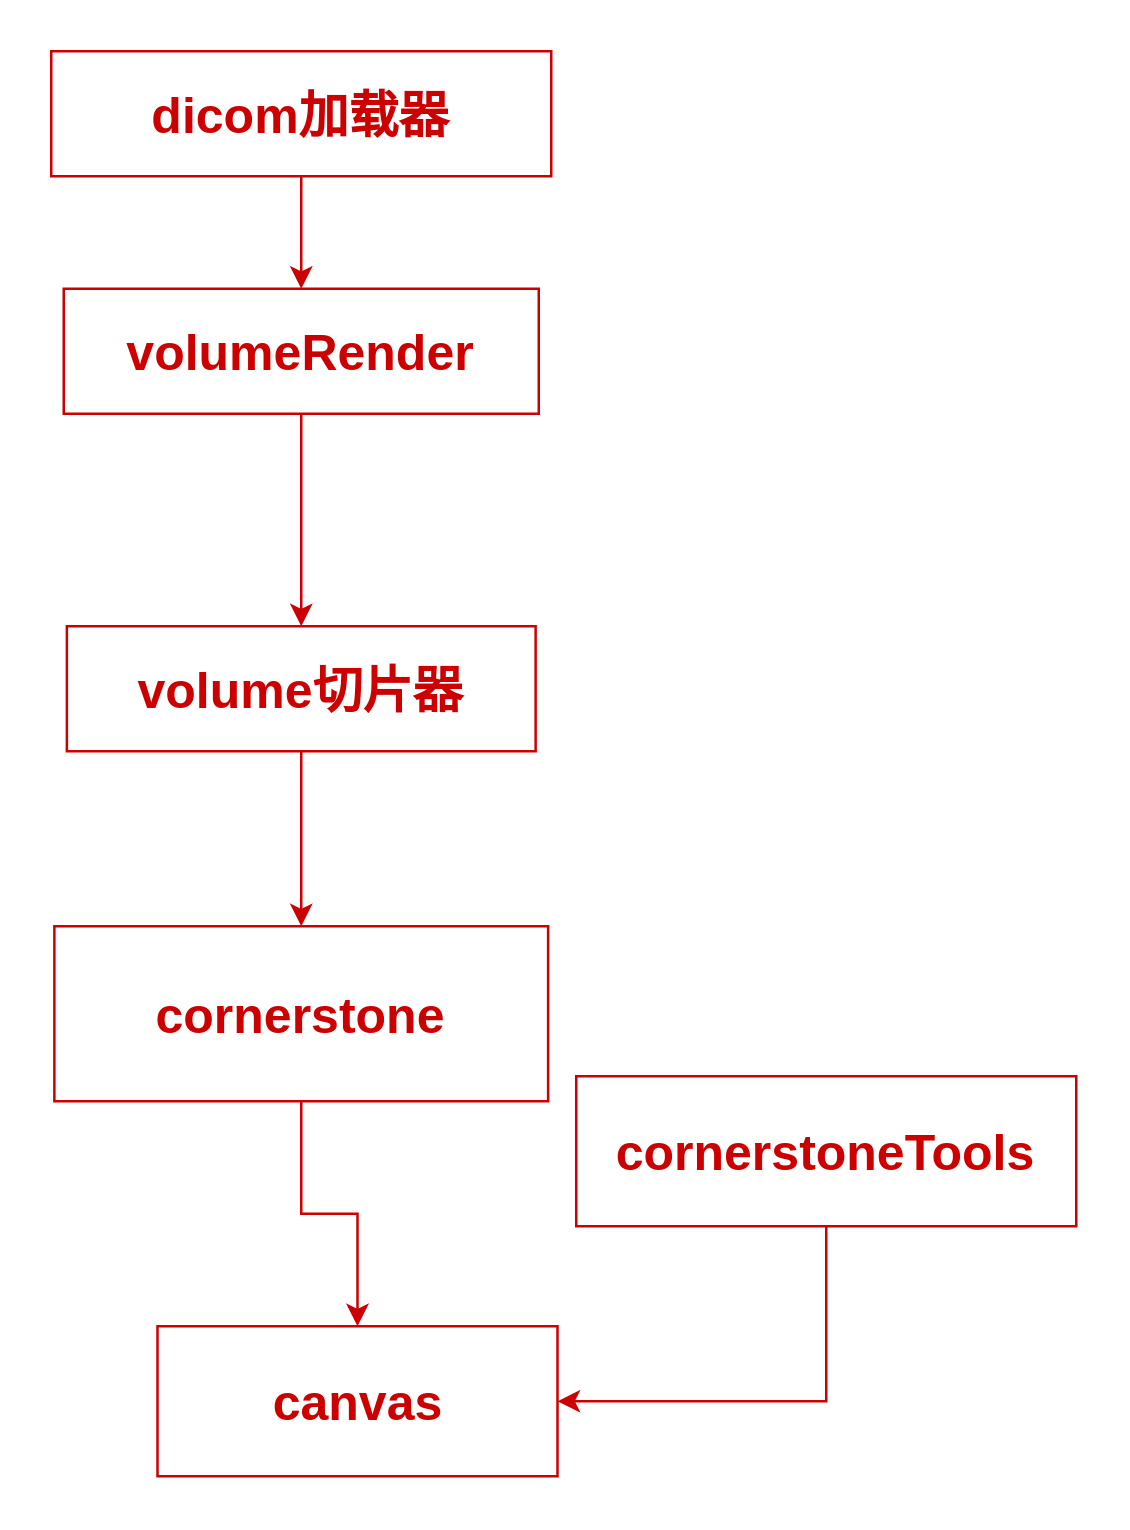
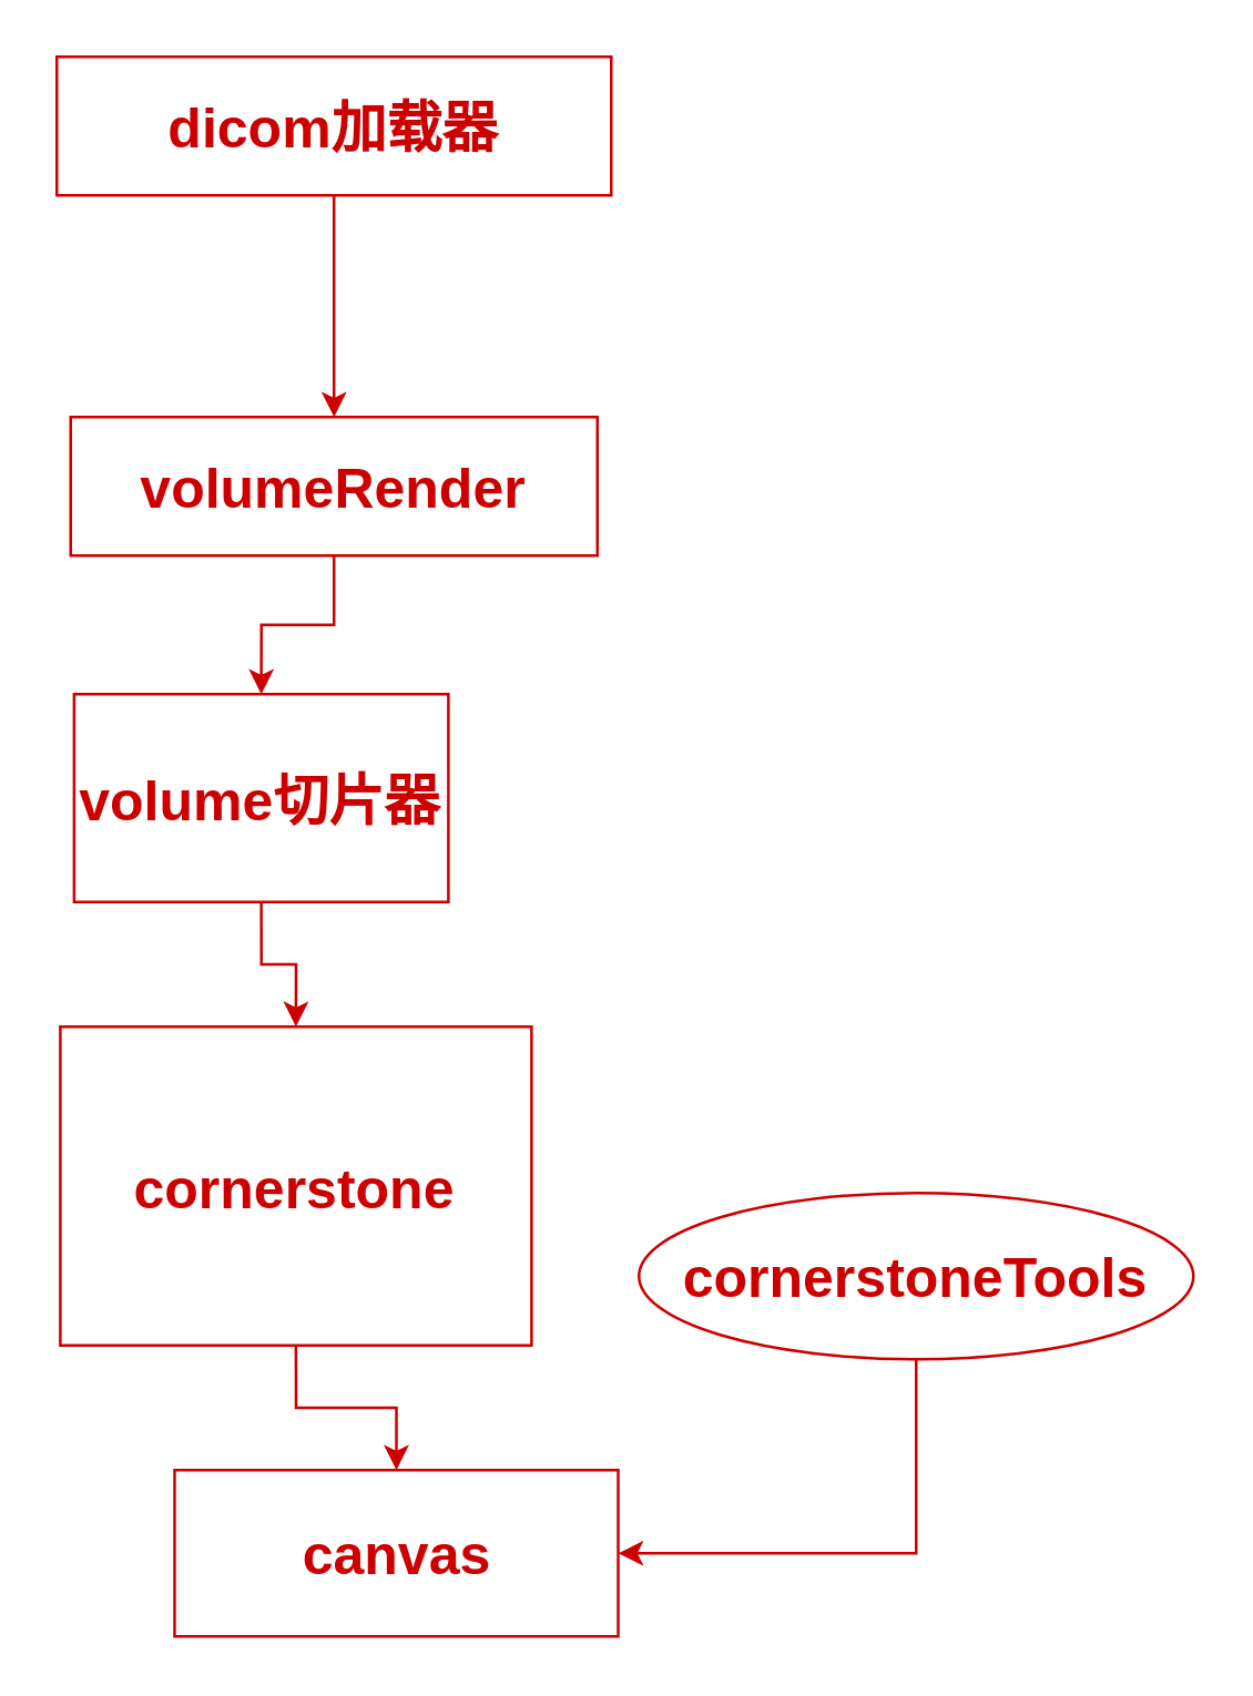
  <mxCell id="0" />
  <mxCell id="1" parent="0" />
  <mxCell id="2" style="edgeStyle=orthogonalEdgeStyle;rounded=0;orthogonalLoop=1;jettySize=auto;html=1;exitX=0.5;exitY=1;exitDx=0;exitDy=0;entryX=0.5;entryY=0;entryDx=0;entryDy=0;strokeWidth=1;fontStyle=1;fontColor=#CC0000;strokeColor=light-dark(#CC0000,#CC0000);" parent="1" source="3" target="5" edge="1"><mxGeometry x="330" y="-80" as="geometry" /></mxCell>
  <mxCell id="3" value="&lt;font style=&quot;font-size: 20px;&quot;&gt;dicom加载器&lt;/font&gt;" style="rounded=0;whiteSpace=wrap;html=1;strokeWidth=1;fontStyle=1;fontColor=#CC0000;strokeColor=light-dark(#CC0000,#CC0000);" parent="1" vertex="1"><mxGeometry x="20" y="20" width="200" height="50" as="geometry" /></mxCell>
  <mxCell id="4" style="edgeStyle=orthogonalEdgeStyle;rounded=0;orthogonalLoop=1;jettySize=auto;html=1;exitX=0.5;exitY=1;exitDx=0;exitDy=0;entryX=0.5;entryY=0;entryDx=0;entryDy=0;strokeWidth=1;fontStyle=1;fontColor=#CC0000;strokeColor=light-dark(#CC0000,#CC0000);" parent="1" source="5" target="7" edge="1"><mxGeometry x="330" y="230" as="geometry" /></mxCell>
- <mxCell id="5" value="&lt;font style=&quot;font-size: 20px;&quot;&gt;volumeRender&lt;/font&gt;" style="rounded=0;whiteSpace=wrap;html=1;strokeWidth=1;fontStyle=1;fontColor=#CC0000;strokeColor=light-dark(#CC0000,#CC0000);" parent="1" vertex="1"><mxGeometry x="25" y="115" width="190" height="50" as="geometry" /></mxCell>
+ <mxCell id="5" value="&lt;font style=&quot;font-size: 20px;&quot;&gt;volumeRender&lt;/font&gt;" style="rounded=0;whiteSpace=wrap;html=1;strokeWidth=1;fontStyle=1;fontColor=#CC0000;strokeColor=light-dark(#CC0000,#CC0000);" parent="1" vertex="1"><mxGeometry x="25" y="150" width="190" height="50" as="geometry" /></mxCell>
  <mxCell id="6" style="edgeStyle=orthogonalEdgeStyle;rounded=0;orthogonalLoop=1;jettySize=auto;html=1;exitX=0.5;exitY=1;exitDx=0;exitDy=0;entryX=0.5;entryY=0;entryDx=0;entryDy=0;strokeWidth=1;fontStyle=1;fontColor=#CC0000;strokeColor=light-dark(#CC0000,#CC0000);" parent="1" source="7" target="9" edge="1"><mxGeometry x="330" y="550" as="geometry" /></mxCell>
- <mxCell id="7" value="&lt;font style=&quot;font-size: 20px;&quot;&gt;volume切片器&lt;/font&gt;" style="rounded=0;whiteSpace=wrap;html=1;strokeWidth=1;fontStyle=1;fontColor=#CC0000;strokeColor=light-dark(#CC0000,#CC0000);" parent="1" vertex="1"><mxGeometry x="26.25" y="250" width="187.5" height="50" as="geometry" /></mxCell>
+ <mxCell id="7" value="&lt;font style=&quot;font-size: 20px;&quot;&gt;volume切片器&lt;/font&gt;" style="rounded=0;whiteSpace=wrap;html=1;strokeWidth=1;fontStyle=1;fontColor=#CC0000;strokeColor=light-dark(#CC0000,#CC0000);" parent="1" vertex="1"><mxGeometry x="26.25" y="250" width="135" height="75" as="geometry" /></mxCell>
  <mxCell id="8" style="edgeStyle=orthogonalEdgeStyle;rounded=0;orthogonalLoop=1;jettySize=auto;html=1;exitX=0.5;exitY=1;exitDx=0;exitDy=0;entryX=0.5;entryY=0;entryDx=0;entryDy=0;strokeWidth=1;fontStyle=1;fontColor=#CC0000;strokeColor=light-dark(#CC0000,#CC0000);" parent="1" source="9" target="12" edge="1"><mxGeometry x="330" y="760" as="geometry" /></mxCell>
- <mxCell id="9" value="&lt;font style=&quot;font-size: 20px;&quot;&gt;cornerstone&lt;/font&gt;" style="rounded=0;whiteSpace=wrap;html=1;strokeWidth=1;fontStyle=1;fontColor=#CC0000;strokeColor=light-dark(#CC0000,#CC0000);" parent="1" vertex="1"><mxGeometry x="21.25" y="370" width="197.5" height="70" as="geometry" /></mxCell>
+ <mxCell id="9" value="&lt;font style=&quot;font-size: 20px;&quot;&gt;cornerstone&lt;/font&gt;" style="rounded=0;whiteSpace=wrap;html=1;strokeWidth=1;fontStyle=1;fontColor=#CC0000;strokeColor=light-dark(#CC0000,#CC0000);" parent="1" vertex="1"><mxGeometry x="21.25" y="370" width="170" height="115" as="geometry" /></mxCell>
  <mxCell id="10" style="edgeStyle=orthogonalEdgeStyle;rounded=0;orthogonalLoop=1;jettySize=auto;html=1;exitX=0.5;exitY=1;exitDx=0;exitDy=0;entryX=1;entryY=0.5;entryDx=0;entryDy=0;strokeWidth=1;fontStyle=1;fontColor=#CC0000;strokeColor=light-dark(#CC0000,#CC0000);" parent="1" source="11" target="12" edge="1"><mxGeometry x="435" y="920" as="geometry" /></mxCell>
- <mxCell id="11" value="&lt;font style=&quot;font-size: 20px;&quot;&gt;cornerstoneTools&lt;/font&gt;" style="rounded=0;whiteSpace=wrap;html=1;strokeWidth=1;fontStyle=1;fontColor=#CC0000;strokeColor=light-dark(#CC0000,#CC0000);" parent="1" vertex="1"><mxGeometry x="230" y="430" width="200" height="60" as="geometry" /></mxCell>
+ <mxCell id="11" value="&lt;font style=&quot;font-size: 20px;&quot;&gt;cornerstoneTools&lt;/font&gt;" style="ellipse;whiteSpace=wrap;html=1;strokeWidth=1;fontStyle=1;fontColor=#CC0000;strokeColor=light-dark(#CC0000,#CC0000);" parent="1" vertex="1"><mxGeometry x="230" y="430" width="200" height="60" as="geometry" /></mxCell>
  <mxCell id="12" value="&lt;font style=&quot;font-size: 20px;&quot;&gt;canvas&lt;/font&gt;" style="rounded=0;whiteSpace=wrap;html=1;strokeWidth=1;fontStyle=1;fontColor=#CC0000;strokeColor=light-dark(#CC0000,#CC0000);" parent="1" vertex="1"><mxGeometry x="62.5" y="530" width="160" height="60" as="geometry" /></mxCell>
